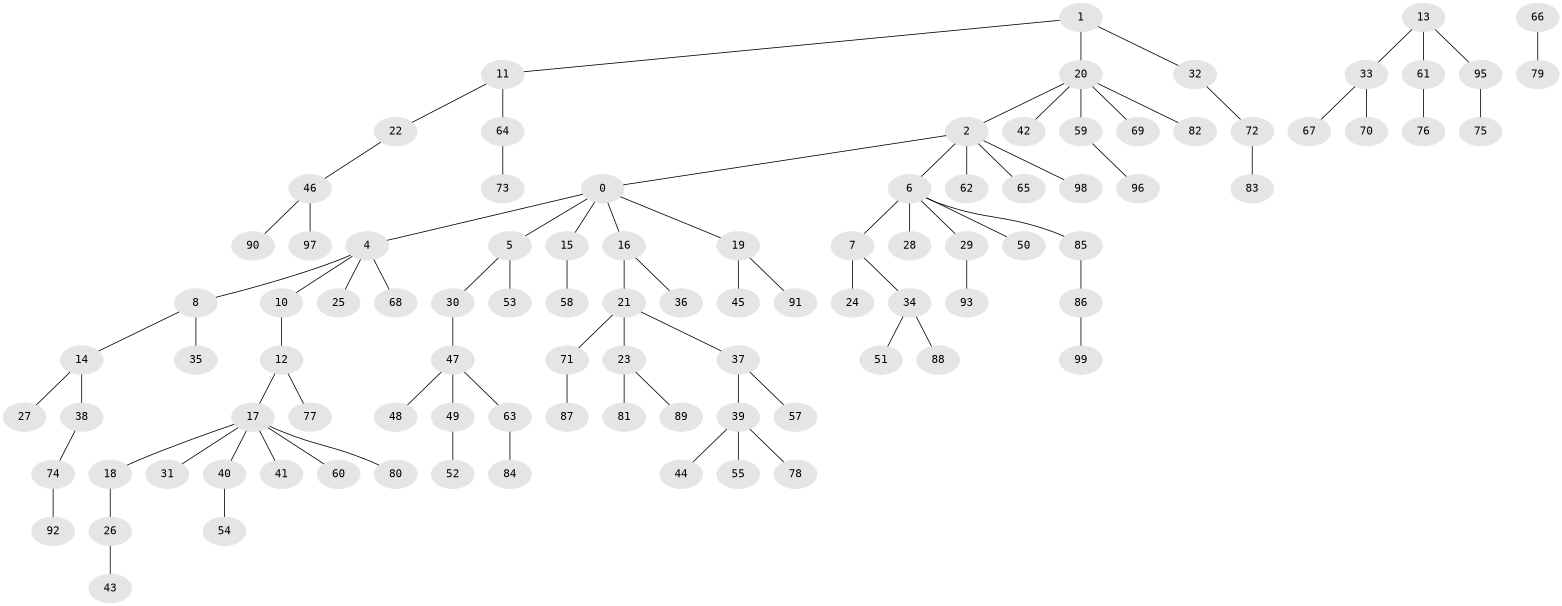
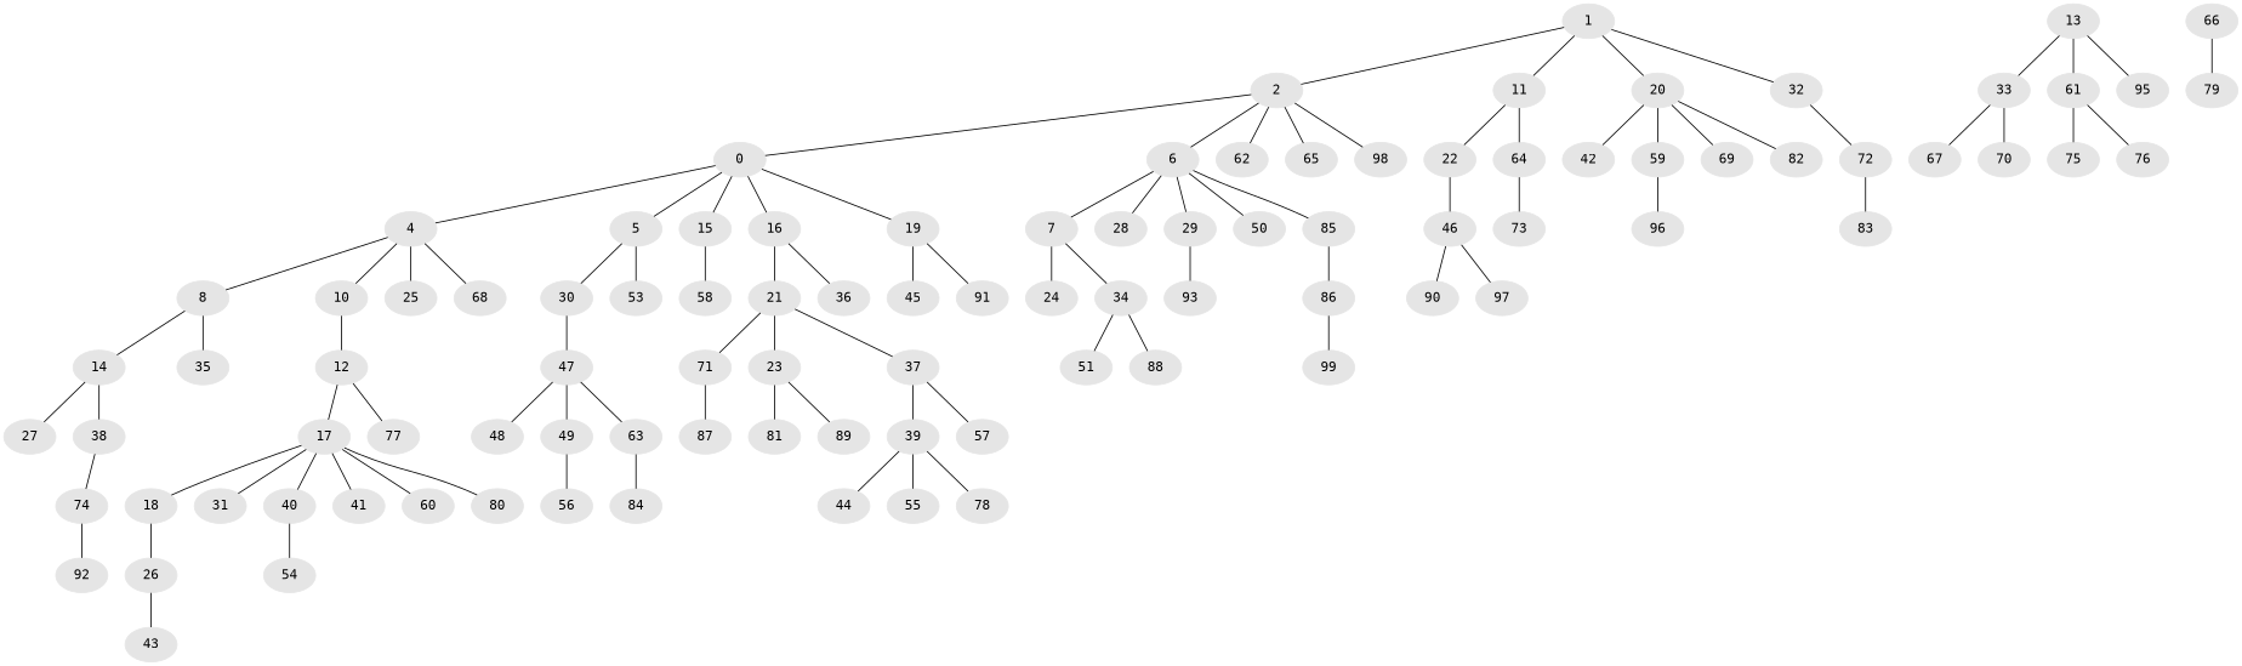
  graph {
    fontname="DejaVu Sans Mono"
    node [color=gray90 fontname="DejaVu Sans Mono" style=filled]
    edge [fontname="DejaVu Sans Mono"]
    1
    2
    11
    20
    32
    n6 [label=0]
    6
    62
    65
    98
    22
    64
    42
    59
    69
    82
    72
    4
    5
    15
    16
    19
    7
    28
    29
    50
    85
    8
    10
    25
    68
    30
    53
    58
    21
    36
    45
    91
    14
    35
    12
    47
    24
    34
    93
    86
    51
    88
    27
    38
    13
    33
    61
    95
    66
    79
    17
    77
    46
    73
    18
    31
    40
    41
    60
    80
    67
    70
    75
    76
    74
    71
    23
    37
    87
    26
    54
    43
    96
    81
    89
    39
    57
    90
    97
    48
    49
    63
    83
    92
    44
    55
    78
-   56 [label=52]
+   56
    84
    n96 [label=99]
-   20 -- 2
+   1 -- 2
    1 -- 11
    1 -- 20
    1 -- 32
    2 -- n6
    2 -- 6
    2 -- 62
    2 -- 65
    2 -- 98
    11 -- 22
    11 -- 64
    20 -- 42
    20 -- 59
    20 -- 69
    20 -- 82
    32 -- 72
    n6 -- 4
    n6 -- 5
    n6 -- 15
    n6 -- 16
    n6 -- 19
    6 -- 7
    6 -- 28
    6 -- 29
    6 -- 50
    6 -- 85
    22 -- 46
    64 -- 73
    59 -- 96
    72 -- 83
    4 -- 8
    4 -- 10
    4 -- 25
    4 -- 68
    5 -- 30
    5 -- 53
    15 -- 58
    16 -- 21
    16 -- 36
    19 -- 45
    19 -- 91
    7 -- 24
    7 -- 34
    29 -- 93
    85 -- 86
    8 -- 14
    8 -- 35
    10 -- 12
    30 -- 47
    21 -- 71
    21 -- 23
    21 -- 37
    14 -- 27
    14 -- 38
    12 -- 17
    12 -- 77
    47 -- 48
    47 -- 49
    47 -- 63
    34 -- 51
    34 -- 88
    86 -- n96
    38 -- 74
    13 -- 33
    13 -- 61
    13 -- 95
    33 -- 67
    33 -- 70
-   95 -- 75
+   61 -- 75
    61 -- 76
    66 -- 79
    17 -- 18
    17 -- 31
    17 -- 40
    17 -- 41
    17 -- 60
    17 -- 80
    46 -- 90
    46 -- 97
    18 -- 26
    40 -- 54
    74 -- 92
    71 -- 87
    23 -- 81
    23 -- 89
    37 -- 39
    37 -- 57
    26 -- 43
    39 -- 44
    39 -- 55
    39 -- 78
    49 -- 56
    63 -- 84
  }
